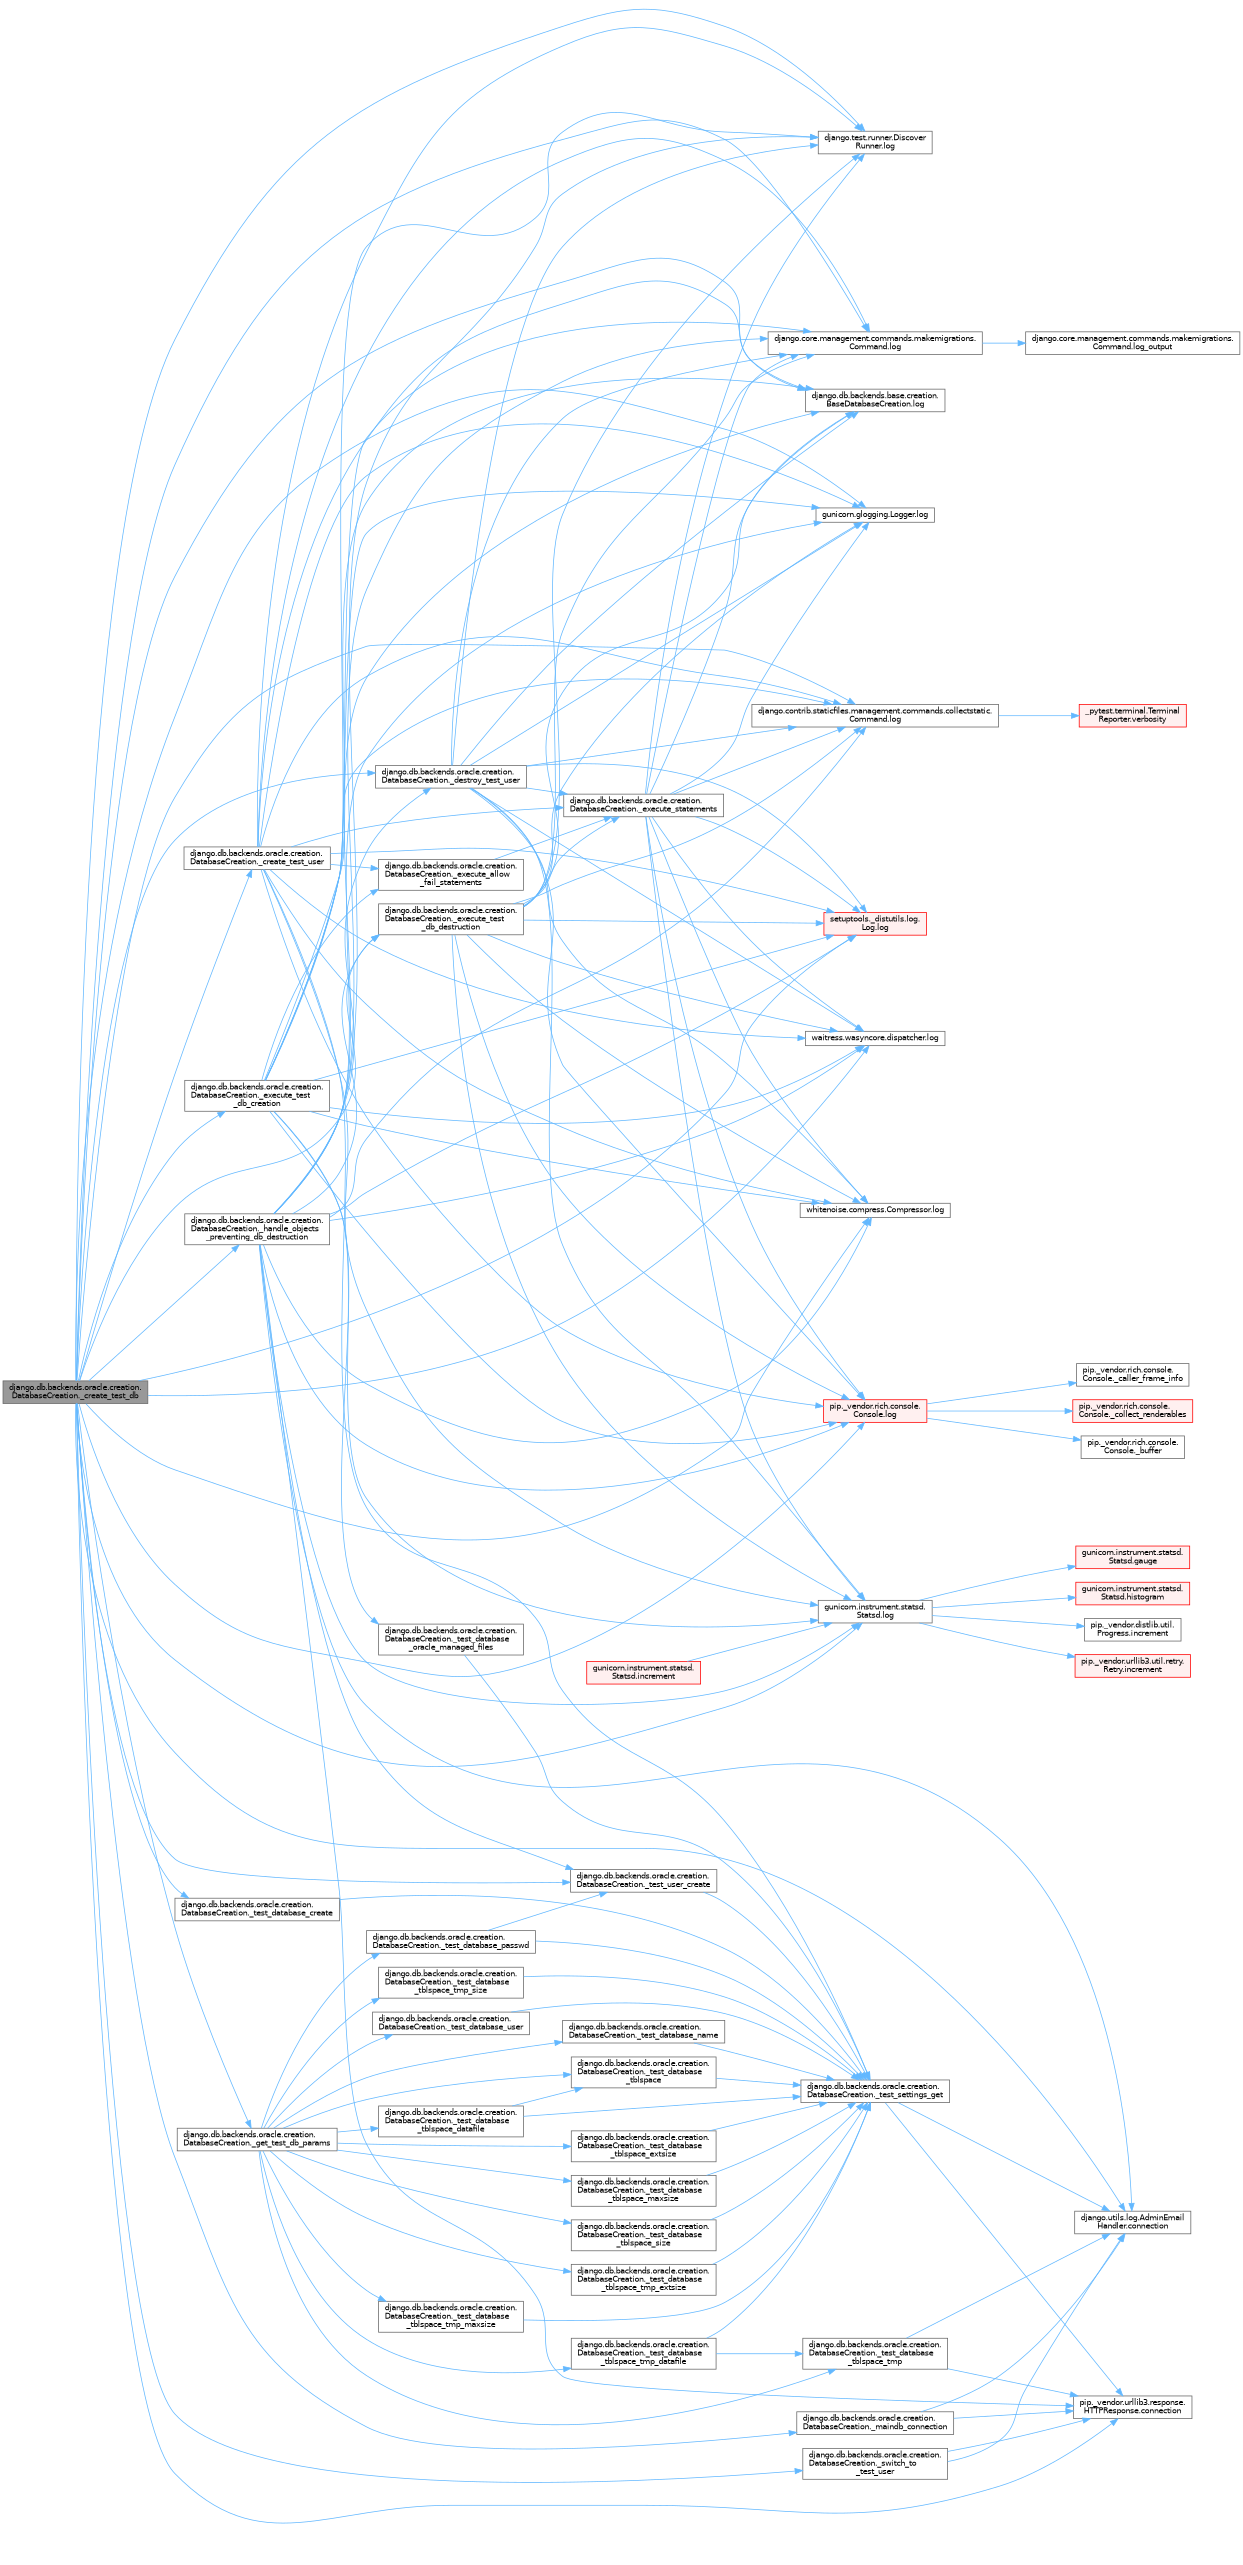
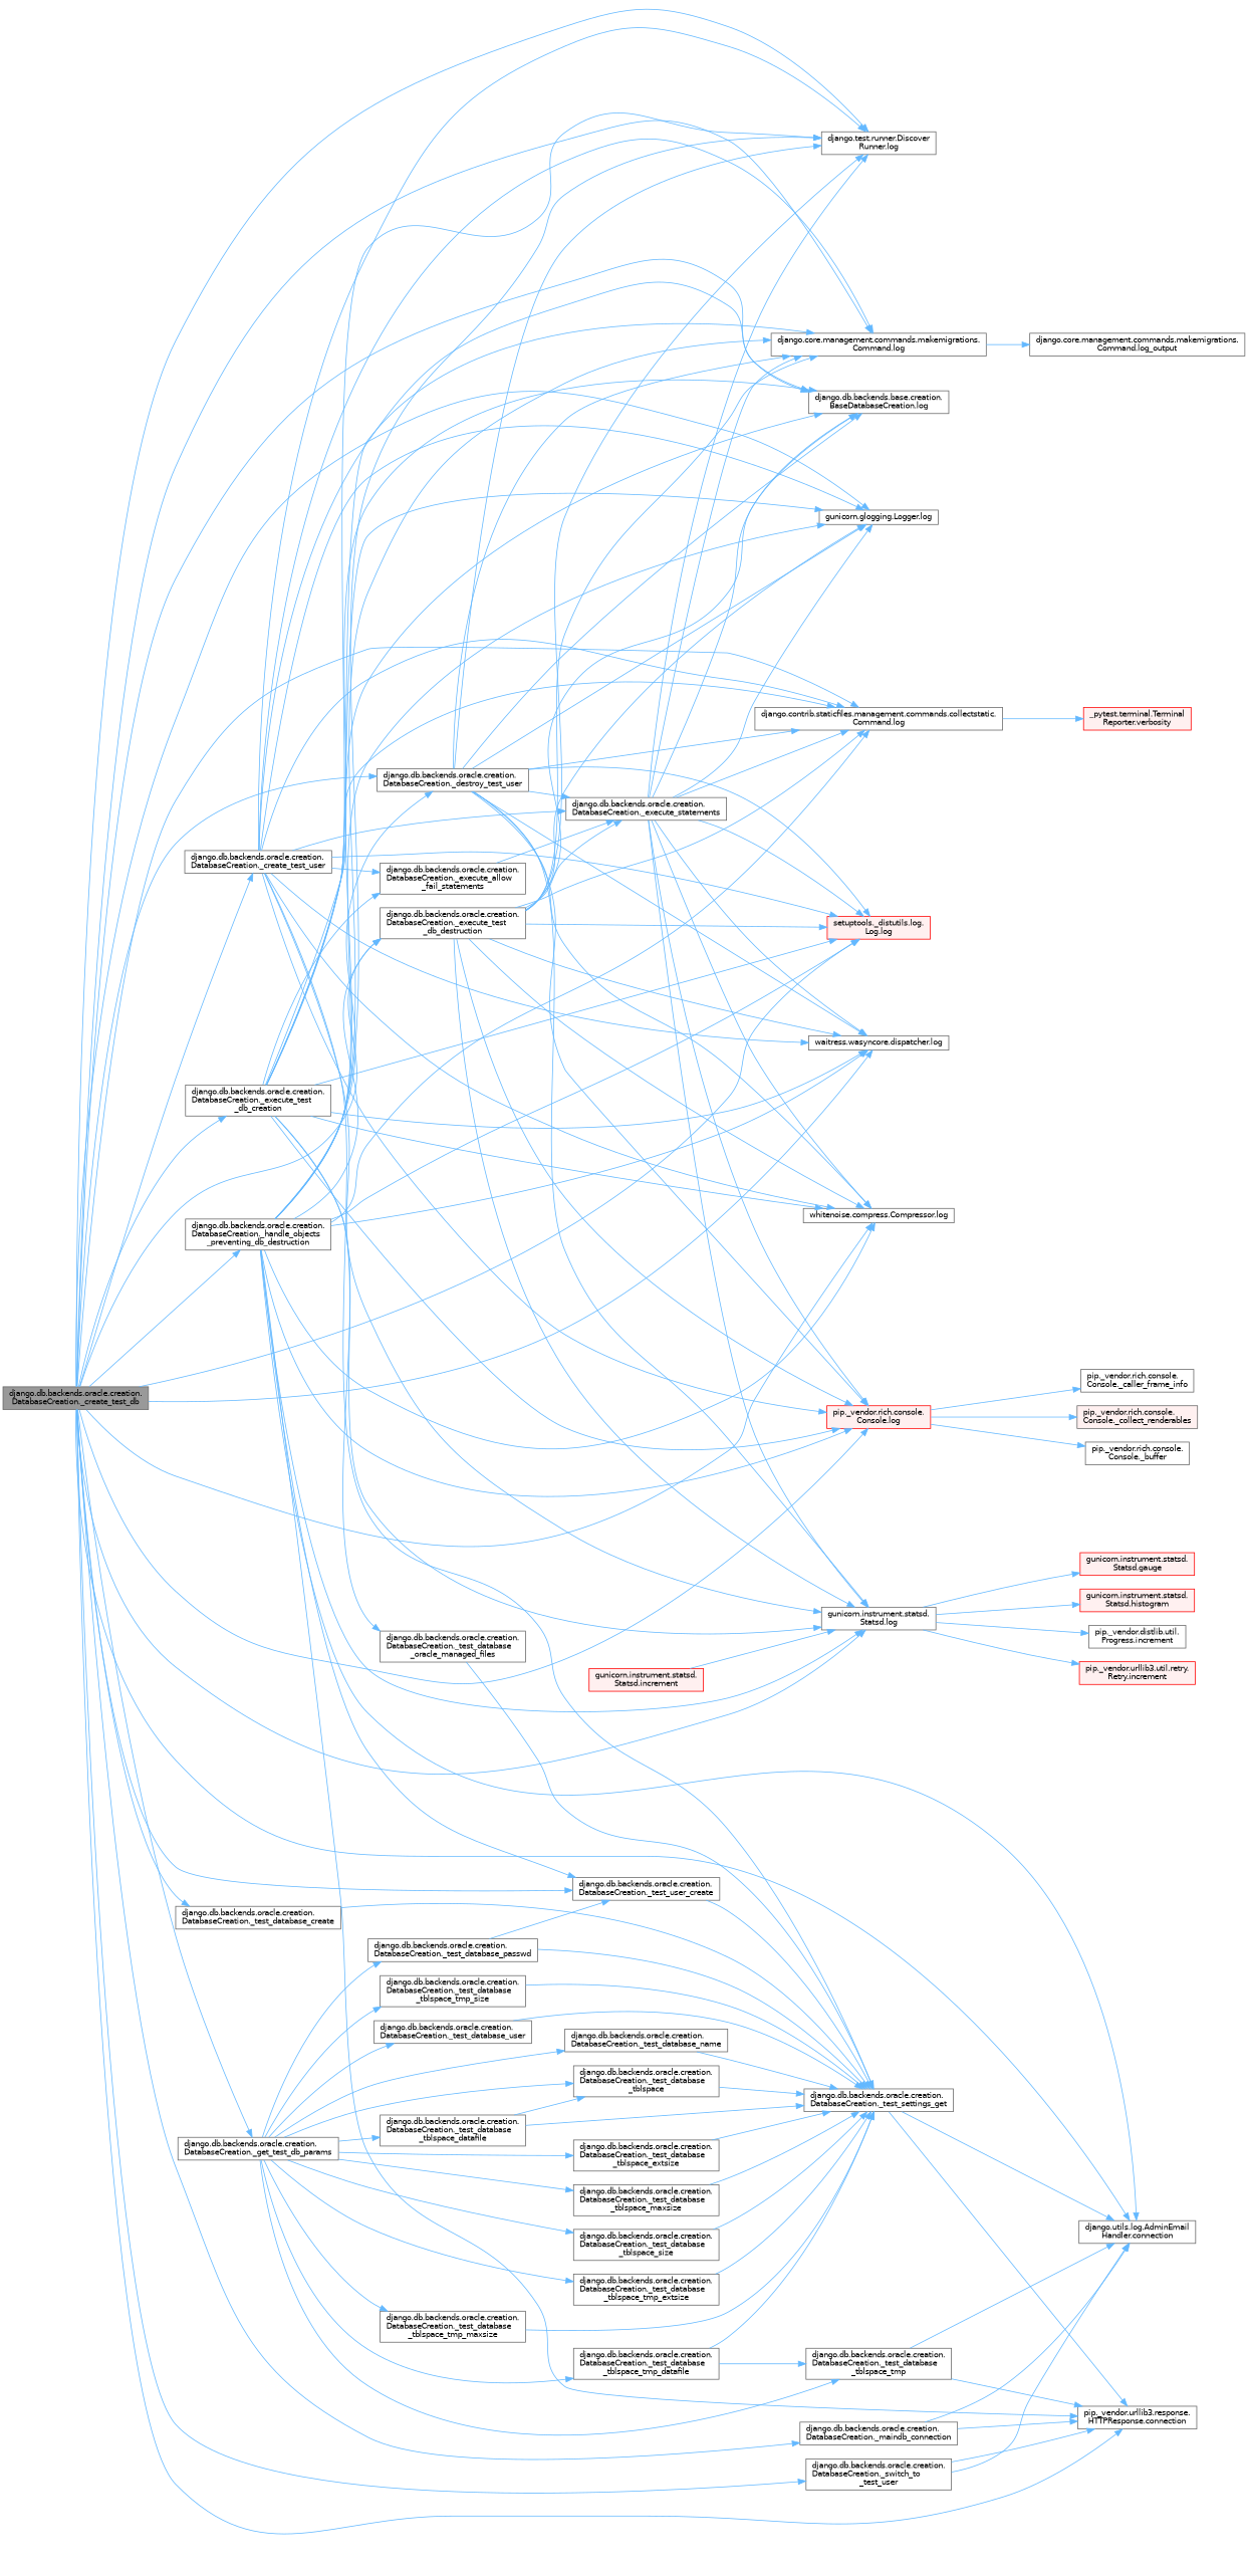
  digraph {
    rankdir=LR
    node [color=grey40 fillcolor=white fontname=Helvetica fontsize=10 shape=box style=filled]
    edge [color=steelblue1 fontname=Helvetica fontsize=10 labelfontname=Helvetica labelfontsize=10 style=solid]
    n1 [color=gray40 fillcolor=grey60 fontcolor=black height=0.2 label="django.db.backends.oracle.creation.\lDatabaseCreation._create_test_db" width=0.4]
    n2 [height=0.2 label="django.db.backends.oracle.creation.\lDatabaseCreation._create_test_user" width=0.4]
    n3 [height=0.2 label="django.contrib.staticfiles.management.commands.collectstatic.\lCommand.log" width=0.4]
    n4 [height=0.2 label="django.core.management.commands.makemigrations.\lCommand.log" width=0.4]
    n5 [height=0.2 label="django.db.backends.base.creation.\lBaseDatabaseCreation.log" width=0.4]
    n6 [height=0.2 label="django.test.runner.Discover\lRunner.log" width=0.4]
    n7 [height=0.2 label="gunicorn.glogging.Logger.log" width=0.4]
    n8 [height=0.2 label="gunicorn.instrument.statsd.\lStatsd.log" width=0.4]
    n9 [color=red fillcolor="#FFF0F0" height=0.2 label="pip._vendor.rich.console.\lConsole.log" width=0.4]
    n10 [color=red fillcolor="#FFF0F0" height=0.2 label="setuptools._distutils.log.\lLog.log" width=0.4]
    n11 [height=0.2 label="waitress.wasyncore.dispatcher.log" width=0.4]
    n12 [height=0.2 label="whitenoise.compress.Compressor.log" width=0.4]
    n13 [height=0.2 label="django.utils.log.AdminEmail\lHandler.connection" width=0.4]
    n14 [height=0.2 label="pip._vendor.urllib3.response.\lHTTPResponse.connection" width=0.4]
    n15 [height=0.2 label="django.db.backends.oracle.creation.\lDatabaseCreation._destroy_test_user" width=0.4]
    n16 [height=0.2 label="django.db.backends.oracle.creation.\lDatabaseCreation._execute_test\l_db_creation" width=0.4]
    n17 [height=0.2 label="django.db.backends.oracle.creation.\lDatabaseCreation._execute_test\l_db_destruction" width=0.4]
    n18 [height=0.2 label="django.db.backends.oracle.creation.\lDatabaseCreation._get_test_db_params" width=0.4]
    n19 [height=0.2 label="django.db.backends.oracle.creation.\lDatabaseCreation._test_user_create" width=0.4]
    n20 [height=0.2 label="django.db.backends.oracle.creation.\lDatabaseCreation._handle_objects\l_preventing_db_destruction" width=0.4]
    n21 [height=0.2 label="django.db.backends.oracle.creation.\lDatabaseCreation._maindb_connection" width=0.4]
    n22 [height=0.2 label="django.db.backends.oracle.creation.\lDatabaseCreation._switch_to\l_test_user" width=0.4]
    n23 [height=0.2 label="django.db.backends.oracle.creation.\lDatabaseCreation._test_database_create" width=0.4]
    n24 [height=0.2 label="django.db.backends.oracle.creation.\lDatabaseCreation._execute_allow\l_fail_statements" width=0.4]
    n25 [height=0.2 label="django.db.backends.oracle.creation.\lDatabaseCreation._execute_statements" width=0.4]
    n26 [height=0.2 label="django.db.backends.oracle.creation.\lDatabaseCreation._test_settings_get" width=0.4]
    n27 [color=red fillcolor="#FFF0F0" height=0.2 label="_pytest.terminal.Terminal\lReporter.verbosity" width=0.4]
    n28 [height=0.2 label="django.core.management.commands.makemigrations.\lCommand.log_output" width=0.4]
    n29 [color=red fillcolor="#FFF0F0" height=0.2 label="gunicorn.instrument.statsd.\lStatsd.gauge" width=0.4]
    n30 [color=red fillcolor="#FFF0F0" height=0.2 label="gunicorn.instrument.statsd.\lStatsd.histogram" width=0.4]
    n31 [height=0.2 label="pip._vendor.distlib.util.\lProgress.increment" width=0.4]
    n32 [color=red fillcolor="#FFF0F0" height=0.2 label="pip._vendor.urllib3.util.retry.\lRetry.increment" width=0.4]
    n33 [height=0.2 label="pip._vendor.rich.console.\lConsole._buffer" width=0.4]
    n34 [height=0.2 label="pip._vendor.rich.console.\lConsole._caller_frame_info" width=0.4]
-   n35 [color=red fillcolor="#FFF0F0" height=0.2 label="pip._vendor.rich.console.\lConsole._collect_renderables" width=0.4]
+   n35 [fillcolor="#FFF0F0" height=0.2 label="pip._vendor.rich.console.\lConsole._collect_renderables" width=0.4]
    n36 [height=0.2 label="django.db.backends.oracle.creation.\lDatabaseCreation._test_database\l_oracle_managed_files" width=0.4]
    n37 [height=0.2 label="django.db.backends.oracle.creation.\lDatabaseCreation._test_database_name" width=0.4]
    n38 [height=0.2 label="django.db.backends.oracle.creation.\lDatabaseCreation._test_database_passwd" width=0.4]
    n39 [height=0.2 label="django.db.backends.oracle.creation.\lDatabaseCreation._test_database\l_tblspace" width=0.4]
    n40 [height=0.2 label="django.db.backends.oracle.creation.\lDatabaseCreation._test_database\l_tblspace_datafile" width=0.4]
    n41 [height=0.2 label="django.db.backends.oracle.creation.\lDatabaseCreation._test_database\l_tblspace_extsize" width=0.4]
    n42 [height=0.2 label="django.db.backends.oracle.creation.\lDatabaseCreation._test_database\l_tblspace_maxsize" width=0.4]
    n43 [height=0.2 label="django.db.backends.oracle.creation.\lDatabaseCreation._test_database\l_tblspace_size" width=0.4]
    n44 [height=0.2 label="django.db.backends.oracle.creation.\lDatabaseCreation._test_database\l_tblspace_tmp" width=0.4]
    n45 [height=0.2 label="django.db.backends.oracle.creation.\lDatabaseCreation._test_database\l_tblspace_tmp_datafile" width=0.4]
    n46 [height=0.2 label="django.db.backends.oracle.creation.\lDatabaseCreation._test_database\l_tblspace_tmp_extsize" width=0.4]
    n47 [height=0.2 label="django.db.backends.oracle.creation.\lDatabaseCreation._test_database\l_tblspace_tmp_maxsize" width=0.4]
    n48 [height=0.2 label="django.db.backends.oracle.creation.\lDatabaseCreation._test_database\l_tblspace_tmp_size" width=0.4]
    n49 [height=0.2 label="django.db.backends.oracle.creation.\lDatabaseCreation._test_database_user" width=0.4]
    n50 [color=red fillcolor="#FFF0F0" height=0.2 label="gunicorn.instrument.statsd.\lStatsd.increment" width=0.4]
    n1 -> n2
    n1 -> n3
    n1 -> n4
    n1 -> n5
    n1 -> n6
    n1 -> n7
    n1 -> n8
    n1 -> n9
    n1 -> n10
    n1 -> n11
    n1 -> n12
    n1 -> n13
    n1 -> n14
    n1 -> n15
    n1 -> n16
    n1 -> n17
    n1 -> n18
    n1 -> n19
    n1 -> n20
    n1 -> n21
    n1 -> n22
    n1 -> n23
    n2 -> n3
    n2 -> n4
    n2 -> n5
    n2 -> n6
    n2 -> n7
    n2 -> n8
    n2 -> n9
    n2 -> n10
    n2 -> n11
    n2 -> n12
    n2 -> n24
    n2 -> n25
    n2 -> n26
    n3 -> n27
    n4 -> n28
    n8 -> n29
    n8 -> n30
    n8 -> n31
    n8 -> n32
    n9 -> n33
    n9 -> n34
    n9 -> n35
    n15 -> n3
    n15 -> n4
    n15 -> n5
    n15 -> n6
    n15 -> n7
    n15 -> n8
    n15 -> n9
    n15 -> n10
    n15 -> n11
    n15 -> n12
    n15 -> n25
    n16 -> n3
    n16 -> n4
    n16 -> n5
    n16 -> n6
    n16 -> n7
    n16 -> n8
    n16 -> n9
    n16 -> n10
    n16 -> n11
    n16 -> n12
    n16 -> n24
    n16 -> n36
    n17 -> n3
    n17 -> n4
    n17 -> n5
    n17 -> n6
    n17 -> n7
    n17 -> n8
    n17 -> n9
    n17 -> n10
    n17 -> n11
    n17 -> n12
    n17 -> n25
    n18 -> n37
    n18 -> n38
    n18 -> n39
    n18 -> n40
    n18 -> n41
    n18 -> n42
    n18 -> n43
    n18 -> n44
    n18 -> n45
    n18 -> n46
    n18 -> n47
    n18 -> n48
    n18 -> n49
    n19 -> n26
    n20 -> n3
    n20 -> n4
    n20 -> n5
    n20 -> n6
    n20 -> n7
    n20 -> n8
    n20 -> n9
    n20 -> n10
    n20 -> n11
    n20 -> n12
    n20 -> n13
    n20 -> n14
    n20 -> n15
    n20 -> n17
    n20 -> n19
    n21 -> n13
    n21 -> n14
    n22 -> n13
    n22 -> n14
    n23 -> n26
    n24 -> n25
    n25 -> n3
    n25 -> n4
    n25 -> n5
    n25 -> n6
    n25 -> n7
    n25 -> n8
    n25 -> n9
    n25 -> n10
    n25 -> n11
    n25 -> n12
    n26 -> n13
    n26 -> n14
    n36 -> n26
    n37 -> n26
    n38 -> n19
    n38 -> n26
    n39 -> n26
    n40 -> n26
    n40 -> n39
    n41 -> n26
    n42 -> n26
    n43 -> n26
    n44 -> n13
    n44 -> n14
    n45 -> n26
    n45 -> n44
    n46 -> n26
    n47 -> n26
    n48 -> n26
    n49 -> n26
    n50 -> n8
  }
